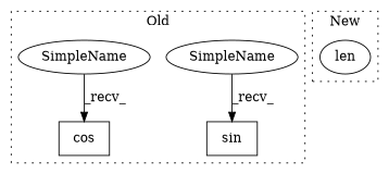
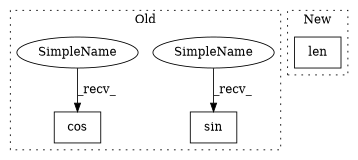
  digraph {
    node [a=32 l="4,1" shape=box]
    n1 [label=cos s="984,989"]
    n2 [label=sin s="964,969"]
    n3 [a=42 l=5 label=SimpleName s=958 shape=ellipse]
    n4 [a=42 l=5 label=SimpleName s=978 shape=ellipse]
-   n5 [label=len s="1013,1018" shape=ellipse]
+   n5 [label=len s="1013,1018"]
    subgraph cluster_1 {
      label=Old
      style=dotted
      n1
      n2
      n3
      n4
    }
    subgraph cluster_2 {
      label=New
      style=dotted
      n5
    }
    n3 -> n2 [label=_recv_]
    n4 -> n1 [label=_recv_]
  }
